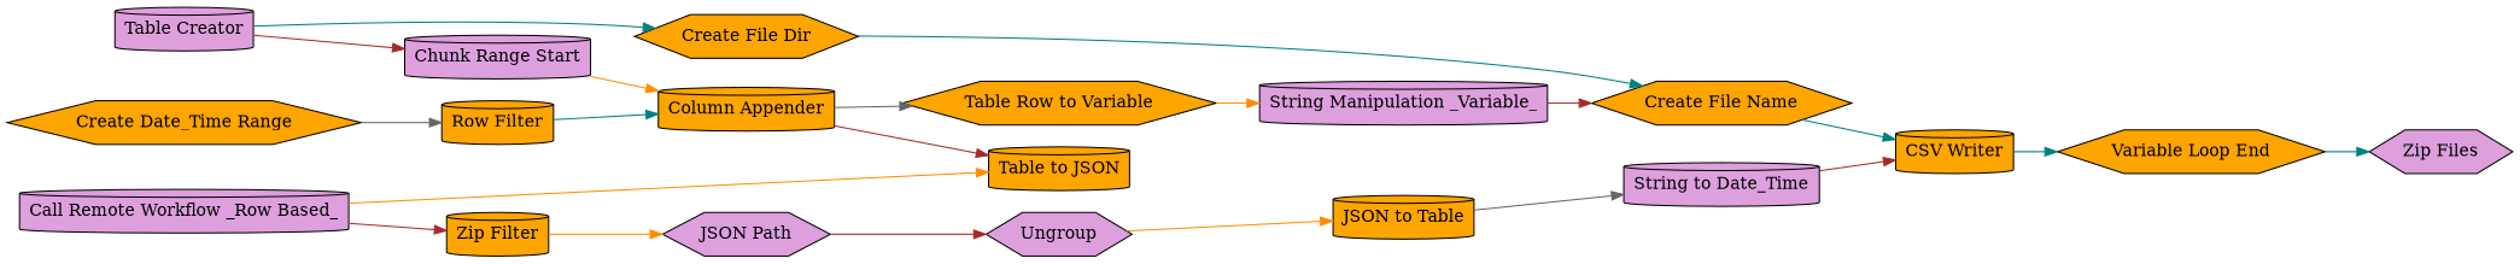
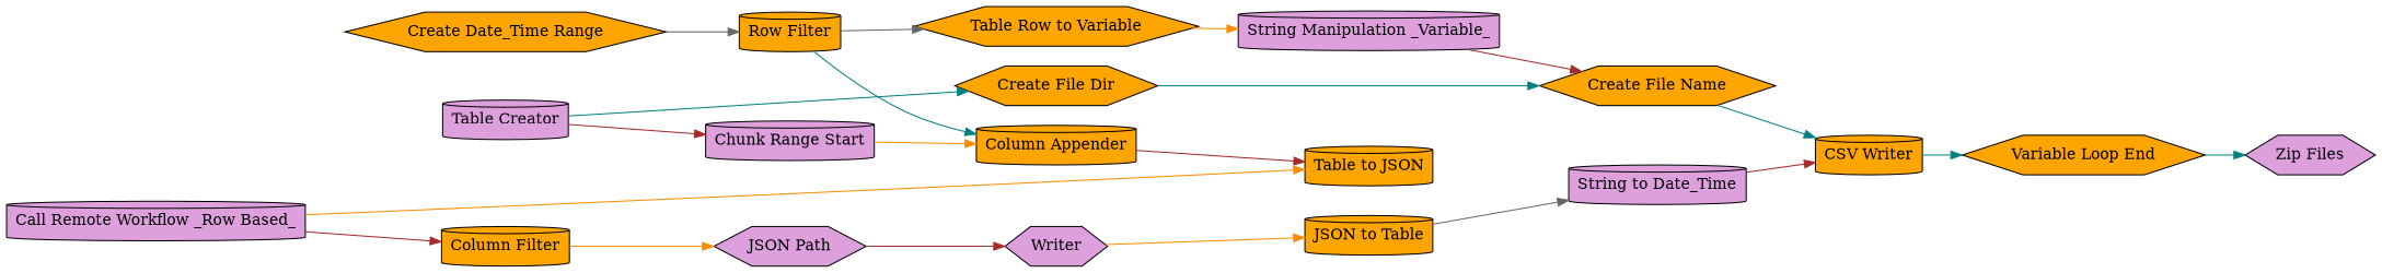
  digraph {
    rankdir=LR
    node [fillcolor=orange shape=cylinder style=filled]
    edge [color=brown]
    n1 [fillcolor=plum label="Table Creator"]
    n2 [fillcolor=plum label="Chunk Range Start"]
    n3 [label="Create File Dir" shape=hexagon]
    n4 [label="Column Appender"]
    n5 [label="Create File Name" shape=hexagon]
    n6 [label="Create Date_Time Range" shape=hexagon]
    n7 [label="Row Filter"]
    n8 [label="Table to JSON"]
    n9 [label="Table Row to Variable" shape=hexagon]
    n10 [fillcolor=plum label="String Manipulation _Variable_"]
    n11 [fillcolor=plum label="Call Remote Workflow _Row Based_"]
-   n12 [label="Zip Filter"]
+   n12 [label="Column Filter"]
    n13 [fillcolor=plum label="JSON Path" shape=hexagon]
-   n14 [fillcolor=plum label=Ungroup shape=hexagon]
+   n14 [fillcolor=plum label=Writer shape=hexagon]
    n15 [label="JSON to Table"]
    n16 [fillcolor=plum label="String to Date_Time"]
    n17 [label="CSV Writer"]
    n18 [label="Variable Loop End" shape=hexagon]
    n19 [fillcolor=plum label="Zip Files" shape=hexagon]
    n1 -> n2
    n1 -> n3 [color=teal]
    n2 -> n4 [color=darkorange]
    n3 -> n5 [color=teal]
    n4 -> n8
-   n4 -> n9 [color=gray40]
+   n7 -> n9 [color=gray40]
    n5 -> n17 [color=teal]
    n6 -> n7 [color=gray40]
    n7 -> n4 [color=teal]
    n9 -> n10 [color=darkorange]
    n10 -> n5
    n11 -> n8 [color=darkorange]
    n11 -> n12
    n12 -> n13 [color=darkorange]
    n13 -> n14
    n14 -> n15 [color=darkorange]
    n15 -> n16 [color=gray40]
    n16 -> n17
    n17 -> n18 [color=teal]
    n18 -> n19 [color=teal]
  }
